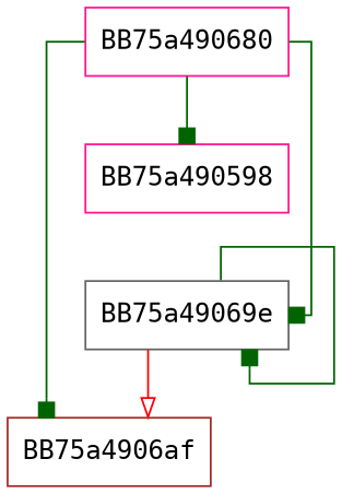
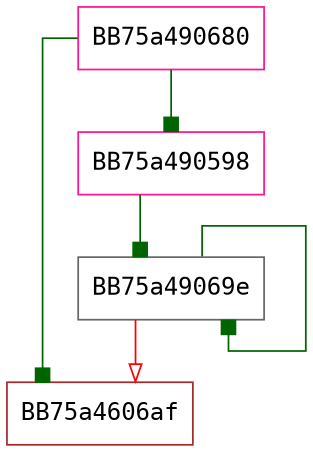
  digraph {
    fontname="DejaVu Sans Mono"
    splines=ortho
    node [color=deeppink fontname="DejaVu Sans Mono" shape=box]
    edge [arrowhead=box color=darkgreen fontname="DejaVu Sans Mono"]
    n1 [label=BB75a490680]
-   BB75a4906af [color=brown]
+   BB75a4906af [color=brown label=BB75a4606af]
    n3 [label=BB75a490598]
    BB75a49069e [color=gray40]
    n1 -> BB75a4906af
    n1 -> n3
-   n1 -> BB75a49069e
+   n3 -> BB75a49069e
    BB75a49069e -> BB75a4906af [arrowhead=onormal color=red]
    BB75a49069e -> BB75a49069e
  }
